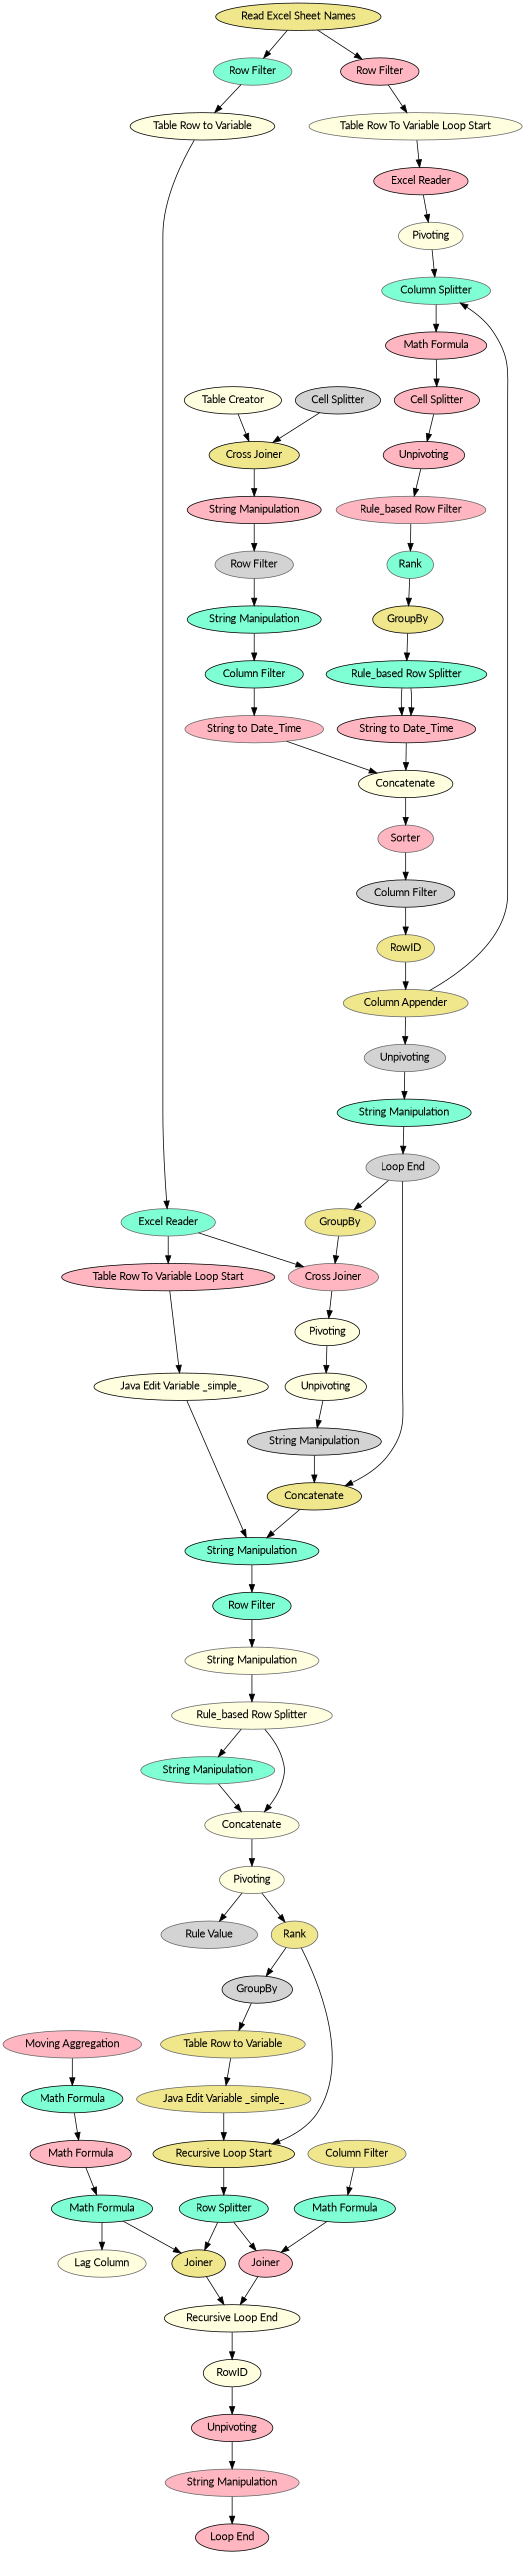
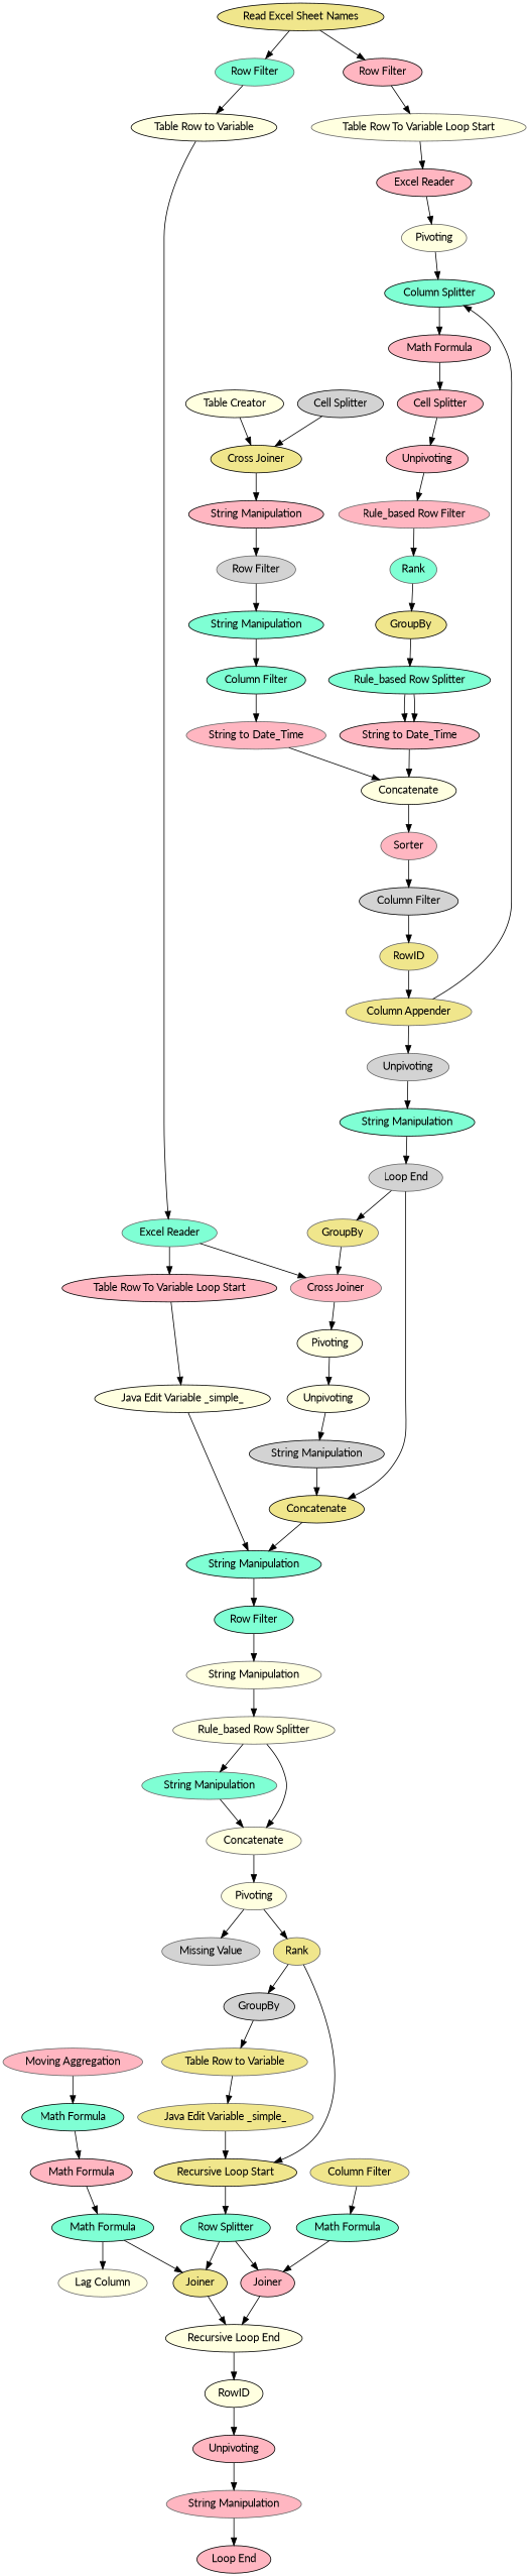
  digraph {
    fontname=Lato
    rankdir=TB
    node [color=black fillcolor=lightpink fontname=Lato style=filled]
    edge [fontname=Lato]
    n1 [label="Excel Reader"]
    n2 [color=gray40 fillcolor=lightyellow label=Pivoting]
-   n3 [color=gray40 fillcolor=aquamarine label="Column Splitter"]
+   n3 [fillcolor=aquamarine label="Column Splitter"]
    n4 [fillcolor=khaki label="Read Excel Sheet Names"]
    n5 [color=gray40 fillcolor=aquamarine label="Row Filter"]
    n6 [label="Row Filter"]
    n7 [fillcolor=lightyellow label="Table Row to Variable"]
    n8 [color=gray40 fillcolor=lightyellow label="Table Row To Variable Loop Start"]
    n9 [label="Math Formula"]
    n10 [fillcolor=aquamarine label="Row Splitter"]
    n11 [fillcolor=khaki label=Joiner]
    n12 [label=Joiner]
    n13 [fillcolor=lightyellow label="Recursive Loop End"]
    n14 [color=gray40 fillcolor=aquamarine label="Excel Reader"]
    n15 [label="Table Row To Variable Loop Start"]
    n16 [color=gray40 label="Cross Joiner"]
    n17 [fillcolor=lightyellow label="Java Edit Variable _simple_"]
    n18 [fillcolor=lightyellow label=Pivoting]
    n19 [color=gray40 fillcolor=lightgrey label=Unpivoting]
    n20 [fillcolor=aquamarine label="String Manipulation"]
    n21 [color=gray40 fillcolor=lightgrey label="Loop End"]
    n22 [color=gray40 fillcolor=khaki label=GroupBy]
    n23 [fillcolor=khaki label=Concatenate]
    n24 [fillcolor=aquamarine label="String Manipulation"]
    n25 [color=gray40 fillcolor=lightyellow label=Pivoting]
-   n26 [color=gray40 fillcolor=lightgrey label="Rule Value"]
+   n26 [color=gray40 fillcolor=lightgrey label="Missing Value"]
    n27 [color=gray40 fillcolor=khaki label=Rank]
    n28 [fillcolor=khaki label="Recursive Loop Start"]
    n29 [fillcolor=lightgrey label=GroupBy]
    n30 [fillcolor=aquamarine label="Row Filter"]
    n31 [fillcolor=lightyellow label=Unpivoting]
    n32 [fillcolor=lightgrey label="String Manipulation"]
    n33 [color=gray40 fillcolor=lightyellow label="String Manipulation"]
    n34 [color=gray40 fillcolor=lightyellow label="Rule_based Row Splitter"]
    n35 [color=gray40 label="Moving Aggregation"]
    n36 [fillcolor=aquamarine label="Math Formula"]
    n37 [label="Math Formula"]
    n38 [fillcolor=aquamarine label="Math Formula"]
    n39 [color=gray40 fillcolor=lightyellow label="Lag Column"]
    n40 [fillcolor=lightyellow label=RowID]
    n41 [label=Unpivoting]
    n42 [color=gray40 fillcolor=khaki label="Table Row to Variable"]
    n43 [color=gray40 fillcolor=khaki label="Column Filter"]
    n44 [fillcolor=aquamarine label="Math Formula"]
    n45 [color=gray40 fillcolor=khaki label="Java Edit Variable _simple_"]
    n46 [color=gray40 label="String Manipulation"]
    n47 [label="Loop End"]
    n48 [color=gray40 fillcolor=khaki label="Column Appender"]
    n49 [label="Cell Splitter"]
    n50 [label="String to Date_Time"]
    n51 [fillcolor=lightyellow label=Concatenate]
    n52 [color=gray40 label=Sorter]
    n53 [fillcolor=lightgrey label="Cell Splitter"]
    n54 [fillcolor=khaki label="Cross Joiner"]
    n55 [label="String Manipulation"]
    n56 [fillcolor=lightyellow label="Table Creator"]
    n57 [color=gray40 fillcolor=lightgrey label="Row Filter"]
    n58 [fillcolor=aquamarine label="String Manipulation"]
    n59 [fillcolor=aquamarine label="Column Filter"]
    n60 [color=gray40 label="String to Date_Time"]
    n61 [fillcolor=lightgrey label="Column Filter"]
    n62 [color=gray40 fillcolor=khaki label=RowID]
    n63 [label=Unpivoting]
    n64 [color=gray40 label="Rule_based Row Filter"]
    n65 [color=gray40 fillcolor=aquamarine label=Rank]
    n66 [fillcolor=khaki label=GroupBy]
    n67 [fillcolor=aquamarine label="Rule_based Row Splitter"]
    n68 [color=gray40 fillcolor=aquamarine label="String Manipulation"]
    n69 [color=gray40 fillcolor=lightyellow label=Concatenate]
    n1 -> n2
    n2 -> n3
    n3 -> n9
    n4 -> n5
    n4 -> n6
    n5 -> n7
    n6 -> n8
    n7 -> n14
    n8 -> n1
    n9 -> n49
    n10 -> n11
    n10 -> n12
    n11 -> n13
    n12 -> n13
    n13 -> n40
    n14 -> n15
    n14 -> n16
    n15 -> n17
    n16 -> n18
    n17 -> n24
    n18 -> n31
    n19 -> n20
    n20 -> n21
    n21 -> n22
    n21 -> n23
    n22 -> n16
    n23 -> n24
    n24 -> n30
    n25 -> n26
    n25 -> n27
    n27 -> n28
    n27 -> n29
    n28 -> n10
    n29 -> n42
    n30 -> n33
    n31 -> n32
    n32 -> n23
    n33 -> n34
    n34 -> n68
    n34 -> n69
    n35 -> n36
    n36 -> n37
    n37 -> n38
    n38 -> n11
    n38 -> n39
    n40 -> n41
    n41 -> n46
    n42 -> n45
    n43 -> n44
    n44 -> n12
    n45 -> n28
    n46 -> n47
    n48 -> n3
    n48 -> n19
    n49 -> n63
    n50 -> n51
    n51 -> n52
    n52 -> n61
    n53 -> n54
    n54 -> n55
    n55 -> n57
    n56 -> n54
    n57 -> n58
    n58 -> n59
    n59 -> n60
    n60 -> n51
    n61 -> n62
    n62 -> n48
    n63 -> n64
    n64 -> n65
    n65 -> n66
    n66 -> n67
    n67 -> n50
    n67 -> n50
    n68 -> n69
    n69 -> n25
  }
